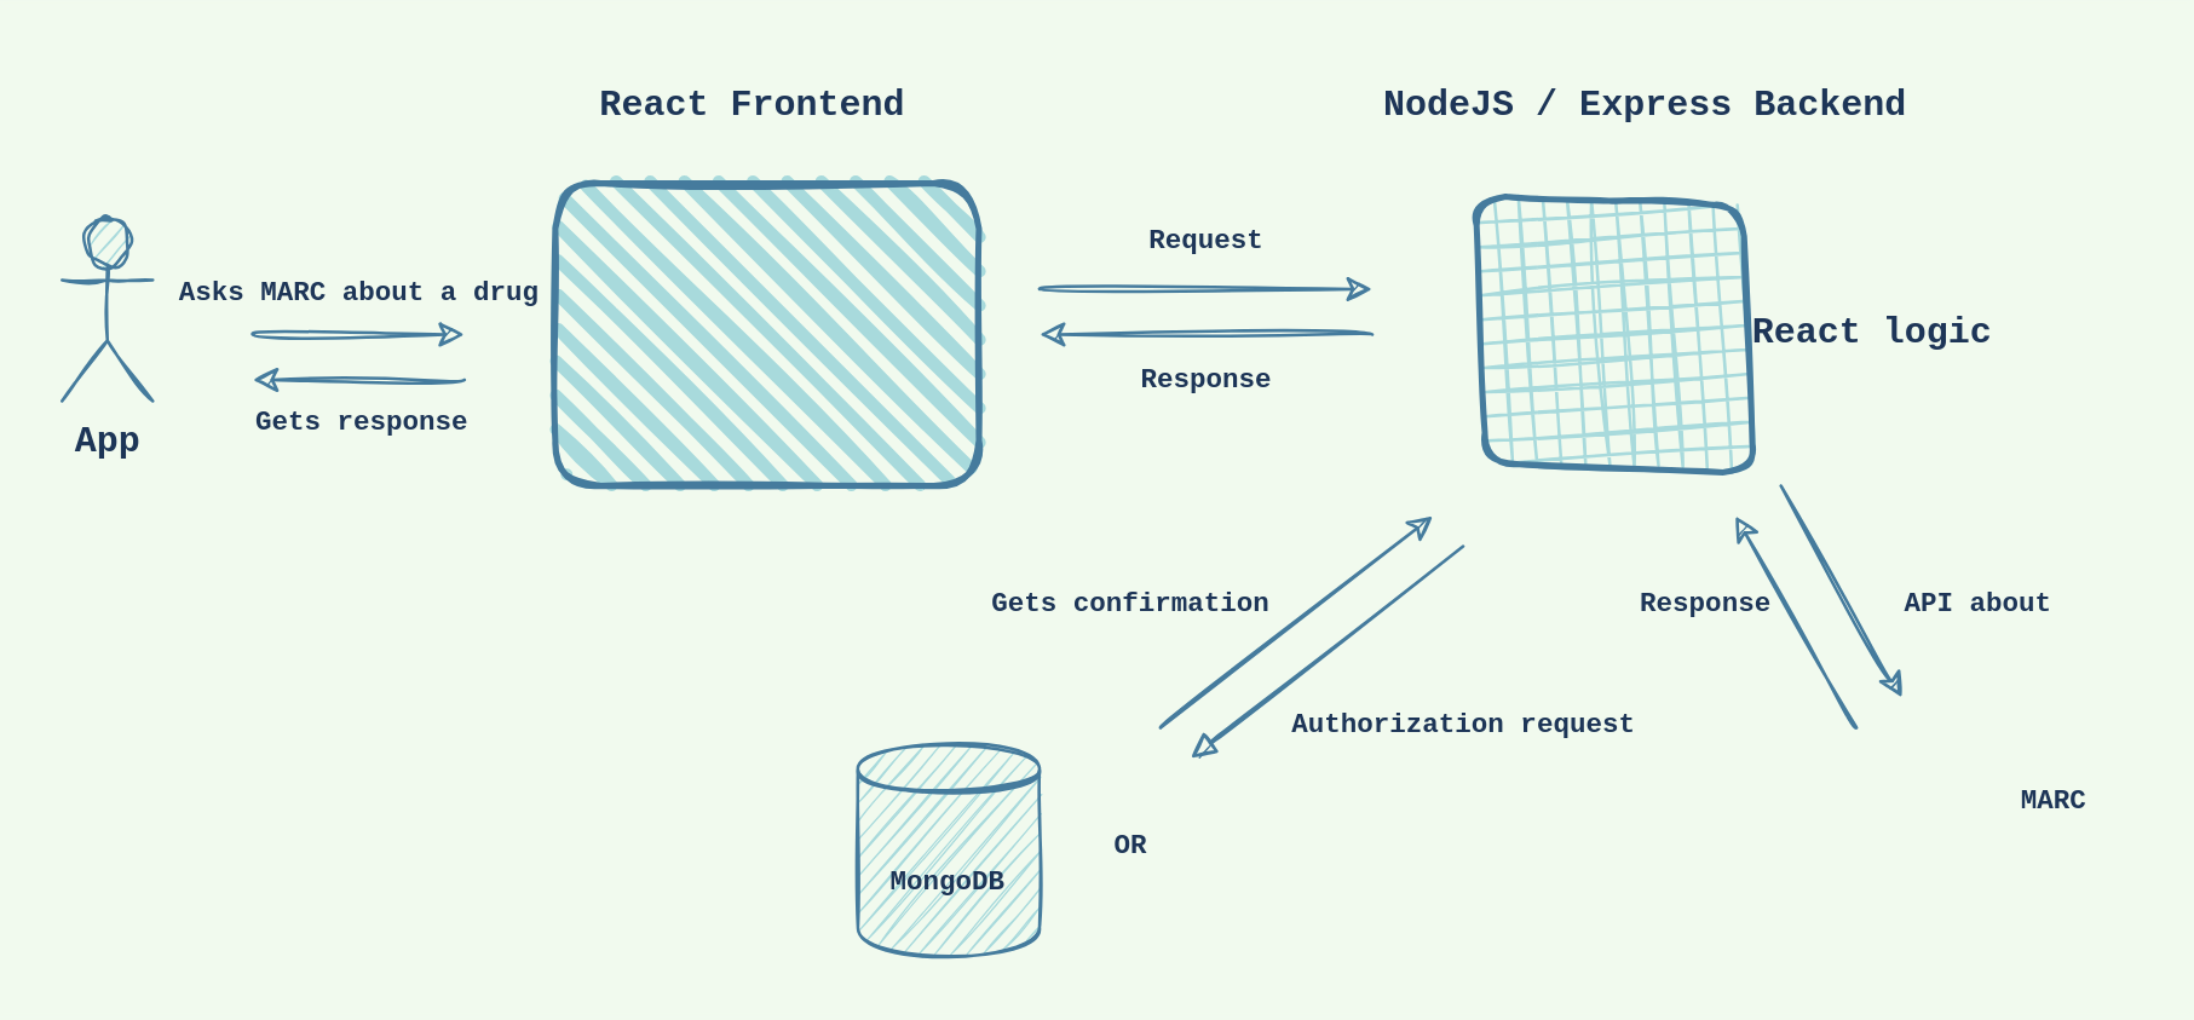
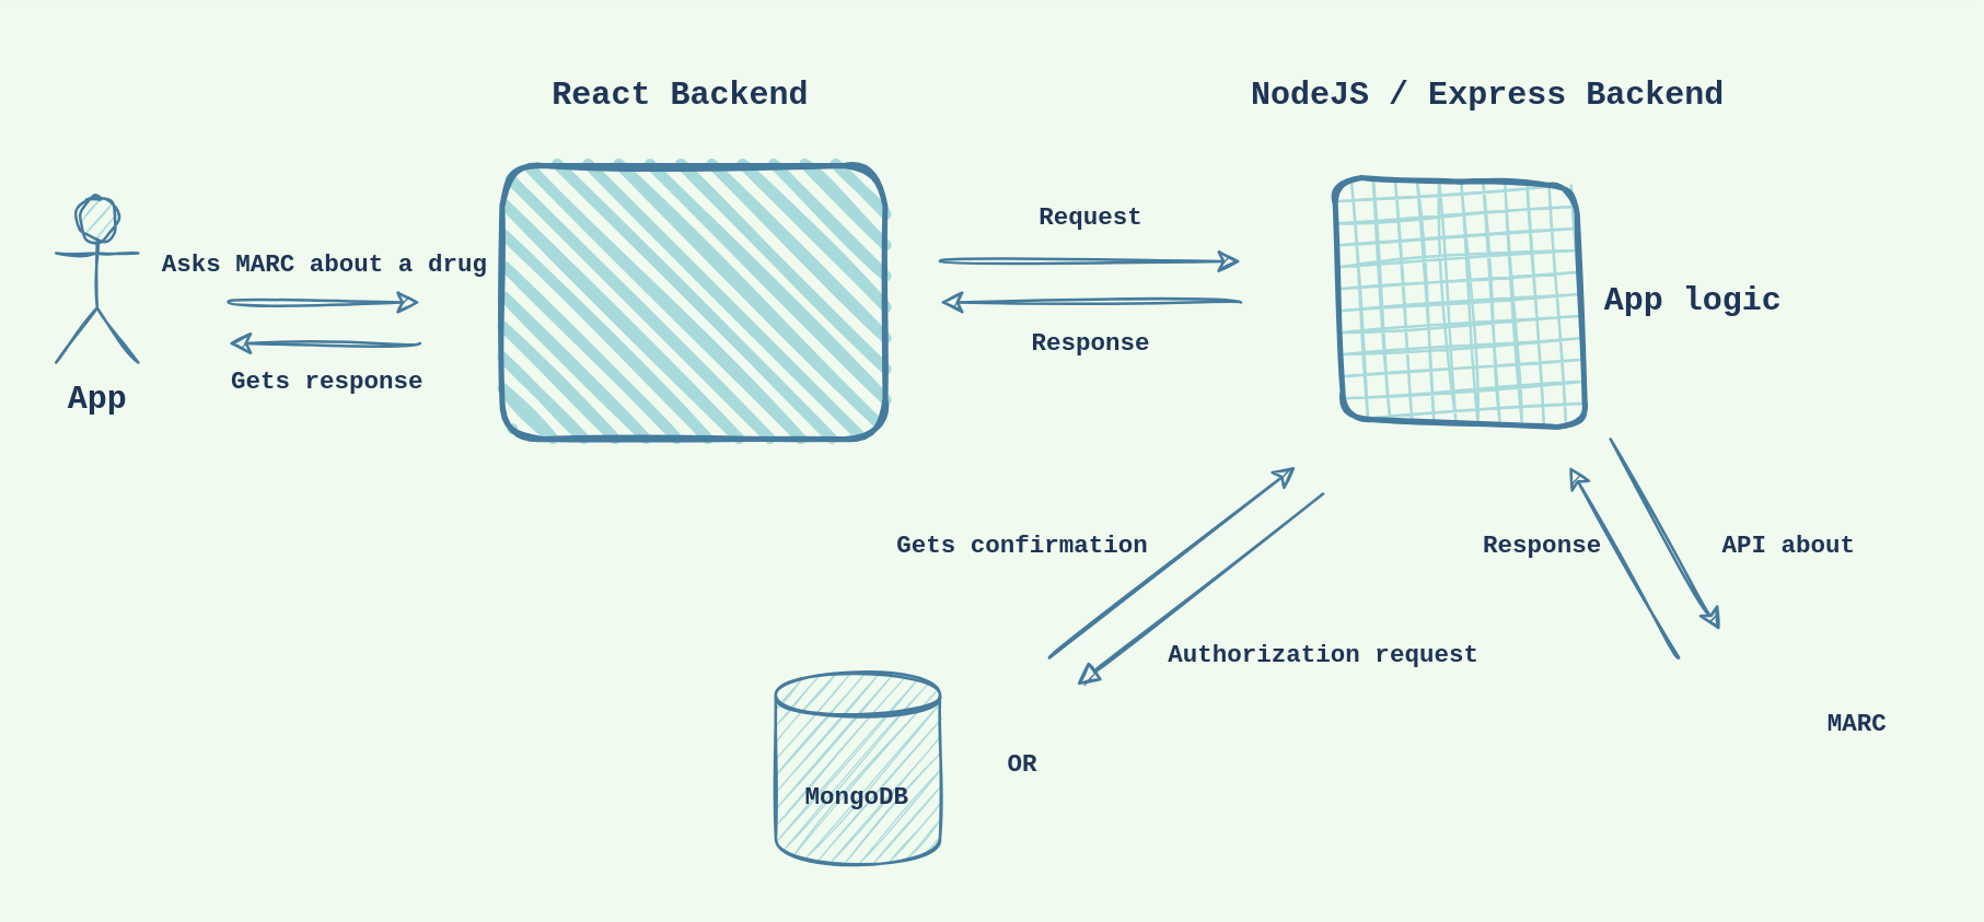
  <mxCell id="0" />
  <mxCell id="1" parent="0" />
  <mxCell id="2" value="App" style="shape=umlActor;verticalLabelPosition=bottom;verticalAlign=top;html=1;outlineConnect=0;rounded=1;sketch=1;fontFamily=Courier New;fontStyle=1;fillColor=#A8DADC;strokeColor=#457B9D;fontColor=#1D3557;" vertex="1" parent="1"><mxGeometry x="20" y="72" width="30" height="60" as="geometry" /></mxCell>
  <mxCell id="3" value="" style="rounded=1;whiteSpace=wrap;html=1;strokeWidth=2;fillWeight=4;hachureGap=8;hachureAngle=45;fillColor=#A8DADC;sketch=1;fontFamily=Courier New;fontStyle=1;strokeColor=#457B9D;fontColor=#1D3557;" vertex="1" parent="1"><mxGeometry x="183" y="60" width="140" height="100" as="geometry" /></mxCell>
  <mxCell id="4" value="" style="endArrow=classic;html=1;rounded=1;sketch=1;curved=1;fontFamily=Courier New;fontStyle=1;labelBackgroundColor=#F1FAEE;strokeColor=#457B9D;fontColor=#1D3557;" edge="1" parent="1"><mxGeometry width="50" height="50" relative="1" as="geometry"><mxPoint x="83" y="110" as="sourcePoint" /><mxPoint x="153" y="110" as="targetPoint" /></mxGeometry></mxCell>
  <mxCell id="5" value="&lt;font style=&quot;font-size: 9px;&quot;&gt;Asks MARC about a drug&lt;/font&gt;" style="text;html=1;align=center;verticalAlign=middle;resizable=0;points=[];autosize=1;strokeColor=none;fillColor=none;rounded=1;sketch=1;fontFamily=Courier New;fontStyle=1;fontColor=#1D3557;" vertex="1" parent="1"><mxGeometry x="48" y="81" width="140" height="30" as="geometry" /></mxCell>
- <mxCell id="6" value="React Frontend" style="text;html=1;align=center;verticalAlign=middle;resizable=0;points=[];autosize=1;strokeColor=none;fillColor=none;rounded=1;sketch=1;fontFamily=Courier New;fontStyle=1;fontColor=#1D3557;" vertex="1" parent="1"><mxGeometry x="188" y="20" width="120" height="30" as="geometry" /></mxCell>
+ <mxCell id="6" value="React Backend" style="text;html=1;align=center;verticalAlign=middle;resizable=0;points=[];autosize=1;strokeColor=none;fillColor=none;rounded=1;sketch=1;fontFamily=Courier New;fontStyle=1;fontColor=#1D3557;" vertex="1" parent="1"><mxGeometry x="188" y="20" width="120" height="30" as="geometry" /></mxCell>
  <mxCell id="7" value="" style="rhombus;whiteSpace=wrap;html=1;strokeWidth=2;fillWeight=-1;hachureGap=8;fillStyle=cross-hatch;fillColor=#A8DADC;sketch=1;rotation=-45;direction=south;rounded=1;fontFamily=Courier New;fontStyle=1;strokeColor=#457B9D;fontColor=#1D3557;" vertex="1" parent="1"><mxGeometry x="473" y="45" width="120" height="130" as="geometry" /></mxCell>
  <mxCell id="8" value="NodeJS / Express Backend" style="text;html=1;align=center;verticalAlign=middle;resizable=0;points=[];autosize=1;strokeColor=none;fillColor=none;rounded=1;sketch=1;fontFamily=Courier New;fontStyle=1;fontColor=#1D3557;" vertex="1" parent="1"><mxGeometry x="443" y="20" width="200" height="30" as="geometry" /></mxCell>
- <mxCell id="9" value="React logic" style="text;html=1;align=center;verticalAlign=middle;resizable=0;points=[];autosize=1;strokeColor=none;fillColor=none;rounded=1;sketch=1;fontFamily=Courier New;fontStyle=1;fontColor=#1D3557;" vertex="1" parent="1"><mxGeometry x="573" y="95" width="90" height="30" as="geometry" /></mxCell>
+ <mxCell id="9" value="App logic" style="text;html=1;align=center;verticalAlign=middle;resizable=0;points=[];autosize=1;strokeColor=none;fillColor=none;rounded=1;sketch=1;fontFamily=Courier New;fontStyle=1;fontColor=#1D3557;" vertex="1" parent="1"><mxGeometry x="573" y="95" width="90" height="30" as="geometry" /></mxCell>
  <mxCell id="10" value="" style="endArrow=classic;html=1;rounded=1;sketch=1;curved=1;fontFamily=Courier New;fontStyle=1;labelBackgroundColor=#F1FAEE;strokeColor=#457B9D;fontColor=#1D3557;" edge="1" parent="1"><mxGeometry width="50" height="50" relative="1" as="geometry"><mxPoint x="153" y="125" as="sourcePoint" /><mxPoint x="83" y="125" as="targetPoint" /></mxGeometry></mxCell>
  <mxCell id="11" value="&lt;font style=&quot;font-size: 9px;&quot;&gt;Gets response&lt;/font&gt;" style="text;html=1;align=center;verticalAlign=middle;resizable=0;points=[];autosize=1;strokeColor=none;fillColor=none;rounded=1;sketch=1;fontFamily=Courier New;fontStyle=1;fontColor=#1D3557;" vertex="1" parent="1"><mxGeometry x="74" y="124" width="90" height="30" as="geometry" /></mxCell>
  <mxCell id="12" value="" style="endArrow=classic;html=1;rounded=1;fontSize=9;sketch=1;curved=1;fontFamily=Courier New;fontStyle=1;labelBackgroundColor=#F1FAEE;strokeColor=#457B9D;fontColor=#1D3557;" edge="1" parent="1"><mxGeometry width="50" height="50" relative="1" as="geometry"><mxPoint x="343" y="95" as="sourcePoint" /><mxPoint x="453" y="95" as="targetPoint" /></mxGeometry></mxCell>
  <mxCell id="13" value="" style="endArrow=classic;html=1;rounded=1;fontSize=9;sketch=1;curved=1;fontFamily=Courier New;fontStyle=1;labelBackgroundColor=#F1FAEE;strokeColor=#457B9D;fontColor=#1D3557;" edge="1" parent="1"><mxGeometry width="50" height="50" relative="1" as="geometry"><mxPoint x="453" y="110" as="sourcePoint" /><mxPoint x="343" y="110" as="targetPoint" /></mxGeometry></mxCell>
  <mxCell id="14" value="Request" style="text;html=1;align=center;verticalAlign=middle;resizable=0;points=[];autosize=1;strokeColor=none;fillColor=none;fontSize=9;rounded=1;sketch=1;fontFamily=Courier New;fontStyle=1;fontColor=#1D3557;" vertex="1" parent="1"><mxGeometry x="368" y="70" width="60" height="20" as="geometry" /></mxCell>
  <mxCell id="15" value="Response" style="text;html=1;align=center;verticalAlign=middle;resizable=0;points=[];autosize=1;strokeColor=none;fillColor=none;fontSize=9;rounded=1;sketch=1;fontFamily=Courier New;fontStyle=1;fontColor=#1D3557;" vertex="1" parent="1"><mxGeometry x="363" y="116" width="70" height="20" as="geometry" /></mxCell>
  <mxCell id="16" value="" style="endArrow=classic;html=1;rounded=1;fontSize=9;sketch=1;curved=1;fontFamily=Courier New;fontStyle=1;labelBackgroundColor=#F1FAEE;strokeColor=#457B9D;fontColor=#1D3557;" edge="1" parent="1"><mxGeometry width="50" height="50" relative="1" as="geometry"><mxPoint x="383" y="240" as="sourcePoint" /><mxPoint x="473" y="170" as="targetPoint" /></mxGeometry></mxCell>
  <mxCell id="17" value="" style="endArrow=none;html=1;rounded=1;fontSize=9;endFill=0;startArrow=block;startFill=1;sketch=1;curved=1;fontFamily=Courier New;fontStyle=1;labelBackgroundColor=#F1FAEE;strokeColor=#457B9D;fontColor=#1D3557;" edge="1" parent="1"><mxGeometry width="50" height="50" relative="1" as="geometry"><mxPoint x="393" y="250" as="sourcePoint" /><mxPoint x="483" y="180" as="targetPoint" /></mxGeometry></mxCell>
  <mxCell id="18" value="Authorization request" style="text;html=1;align=center;verticalAlign=middle;resizable=0;points=[];autosize=1;strokeColor=none;fillColor=none;fontSize=9;rounded=1;sketch=1;fontFamily=Courier New;fontStyle=1;fontColor=#1D3557;" vertex="1" parent="1"><mxGeometry x="413" y="230" width="140" height="20" as="geometry" /></mxCell>
  <mxCell id="19" value="Gets confirmation" style="text;html=1;align=center;verticalAlign=middle;resizable=0;points=[];autosize=1;strokeColor=none;fillColor=none;fontSize=9;rounded=1;sketch=1;fontFamily=Courier New;fontStyle=1;fontColor=#1D3557;" vertex="1" parent="1"><mxGeometry x="313" y="190" width="120" height="20" as="geometry" /></mxCell>
  <mxCell id="20" value="MongoDB" style="shape=datastore;whiteSpace=wrap;html=1;fontSize=9;rounded=1;sketch=1;fontFamily=Courier New;fontStyle=1;fillColor=#A8DADC;strokeColor=#457B9D;fontColor=#1D3557;" vertex="1" parent="1"><mxGeometry x="283" y="245" width="60" height="70" as="geometry" /></mxCell>
  <mxCell id="21" value="OR" style="text;html=1;align=center;verticalAlign=middle;resizable=0;points=[];autosize=1;strokeColor=none;fillColor=none;fontSize=9;rounded=1;sketch=1;fontFamily=Courier New;fontStyle=1;fontColor=#1D3557;" vertex="1" parent="1"><mxGeometry x="358" y="270" width="30" height="20" as="geometry" /></mxCell>
  <mxCell id="22" value="" style="shape=image;verticalLabelPosition=bottom;labelBackgroundColor=#F1FAEE;verticalAlign=top;aspect=fixed;imageAspect=0;image=https://1000logos.net/wp-content/uploads/2021/05/GitHub-logo.png;rounded=1;sketch=1;fontFamily=Courier New;fontStyle=1;fillColor=#A8DADC;strokeColor=#457B9D;fontColor=#1D3557;" vertex="1" parent="1"><mxGeometry x="383" y="254.64" width="90" height="50.71" as="geometry" /></mxCell>
  <mxCell id="23" value="" style="endArrow=classic;html=1;rounded=1;fontSize=9;sketch=1;curved=1;fontFamily=Courier New;fontStyle=1;labelBackgroundColor=#F1FAEE;strokeColor=#457B9D;fontColor=#1D3557;" edge="1" parent="1"><mxGeometry width="50" height="50" relative="1" as="geometry"><mxPoint x="613" y="240" as="sourcePoint" /><mxPoint x="573" y="170" as="targetPoint" /></mxGeometry></mxCell>
  <mxCell id="24" value="" style="endArrow=none;html=1;rounded=1;fontSize=9;startArrow=classic;startFill=1;endFill=0;sketch=1;curved=1;fontFamily=Courier New;fontStyle=1;labelBackgroundColor=#F1FAEE;strokeColor=#457B9D;fontColor=#1D3557;" edge="1" parent="1"><mxGeometry width="50" height="50" relative="1" as="geometry"><mxPoint x="628" y="230" as="sourcePoint" /><mxPoint x="588" y="160" as="targetPoint" /></mxGeometry></mxCell>
  <mxCell id="25" value="API about" style="text;html=1;align=center;verticalAlign=middle;resizable=0;points=[];autosize=1;strokeColor=none;fillColor=none;fontSize=9;rounded=1;sketch=1;fontFamily=Courier New;fontStyle=1;fontColor=#1D3557;" vertex="1" parent="1"><mxGeometry x="613" y="190" width="80" height="20" as="geometry" /></mxCell>
  <mxCell id="26" value="Response" style="text;html=1;align=center;verticalAlign=middle;resizable=0;points=[];autosize=1;strokeColor=none;fillColor=none;fontSize=9;rounded=1;sketch=1;fontFamily=Courier New;fontStyle=1;fontColor=#1D3557;" vertex="1" parent="1"><mxGeometry x="528" y="190" width="70" height="20" as="geometry" /></mxCell>
  <mxCell id="27" value="&lt;div&gt;MARC&lt;/div&gt;" style="text;html=1;align=center;verticalAlign=middle;resizable=0;points=[];autosize=1;strokeColor=none;fillColor=none;fontSize=9;rounded=1;sketch=1;shadow=0;fontFamily=Courier New;fontStyle=1;fontColor=#1D3557;" vertex="1" parent="1"><mxGeometry x="653" y="254.64" width="50" height="20" as="geometry" /></mxCell>
  <mxCell id="28" value="" style="shape=image;verticalLabelPosition=bottom;labelBackgroundColor=#F1FAEE;verticalAlign=top;aspect=fixed;imageAspect=0;image=https://upload.wikimedia.org/wikipedia/commons/thumb/c/c9/OpenAI_Logo_%282%29.svg/2560px-OpenAI_Logo_%282%29.svg.png;rounded=1;sketch=1;fontFamily=Courier New;fontStyle=1;fillColor=#A8DADC;strokeColor=#457B9D;fontColor=#1D3557;" vertex="1" parent="1"><mxGeometry x="593" y="245.35" width="86.67" height="60" as="geometry" /></mxCell>
